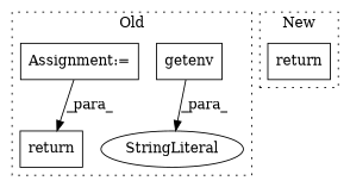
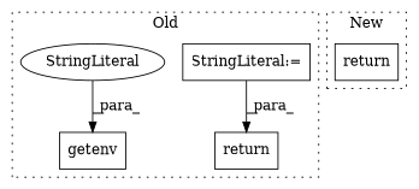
  digraph {
    node [a=41 l=7 shape=box]
    n1 [a=32 l="7,1" label=getenv s="1304,1358"]
-   n2 [a=7 l=1 label="Assignment:=" s=1545]
+   n2 [a=7 l=1 label="StringLiteral:=" s=1545]
    n3 [a=45 l=9 label=StringLiteral s=1311 shape=ellipse]
    n4 [label=return s=1690]
    n5 [label=return s=2983]
    subgraph cluster_1 {
      label=Old
      style=dotted
      n1
      n2
      n3
      n4
    }
    subgraph cluster_2 {
      label=New
      style=dotted
      n5
    }
    n2 -> n4 [label=_para_]
-   n1 -> n3 [label=_para_]
+   n3 -> n1 [label=_para_]
  }
